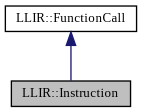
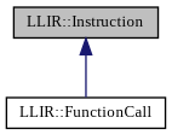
  digraph {
    fontname="Liberation Serif"
    node [color=black fontname="Liberation Serif" fontsize=10 shape=record style=filled]
    n1 [fillcolor=grey75 fontcolor=black height=0.2 label="LLIR::Instruction" width=0.4]
    n2 [fillcolor=white height=0.2 label="LLIR::FunctionCall" width=0.4]
-   n2 -> n1 [color=midnightblue dir=back fontname="Liberation Serif" fontsize=10 labelfontname=Helvetica labelfontsize=10 style=solid]
+   n1 -> n2 [color=midnightblue dir=back fontname="Liberation Serif" fontsize=10 labelfontname=Helvetica labelfontsize=10 style=solid]
  }
